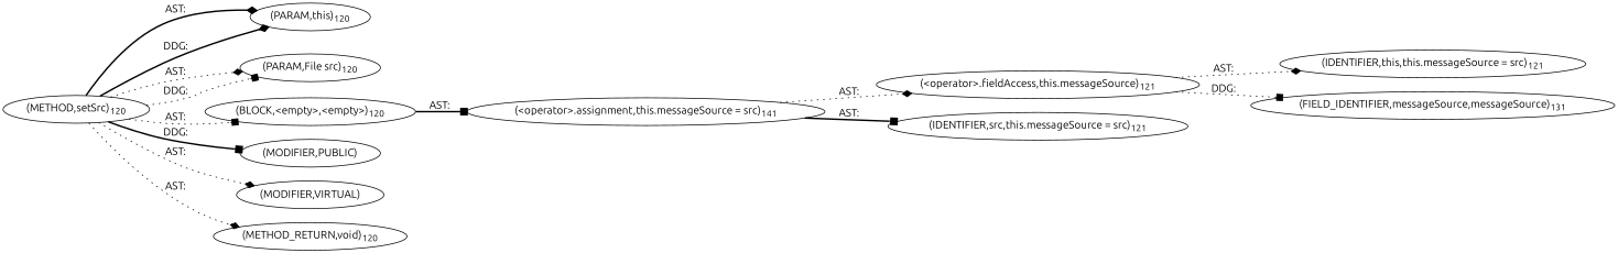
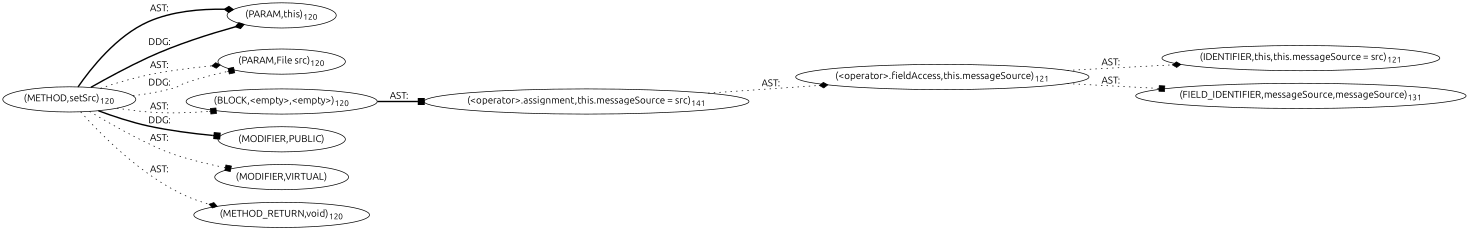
  digraph {
    fontname=Ubuntu
    rankdir=LR
    node [fontname=Ubuntu]
    edge [arrowhead=diamond fontname=Ubuntu style=dotted]
    n1 [label=<(METHOD,setSrc)<SUB>120</SUB>>]
    n2 [label=<(PARAM,this)<SUB>120</SUB>>]
    n3 [label=<(PARAM,File src)<SUB>120</SUB>>]
    n4 [label=<(BLOCK,&lt;empty&gt;,&lt;empty&gt;)<SUB>120</SUB>>]
    n5 [label=<(MODIFIER,PUBLIC)>]
    n6 [label=<(MODIFIER,VIRTUAL)>]
    n7 [label=<(METHOD_RETURN,void)<SUB>120</SUB>>]
    n8 [label=<(&lt;operator&gt;.assignment,this.messageSource = src)<SUB>141</SUB>>]
    n9 [label=<(&lt;operator&gt;.fieldAccess,this.messageSource)<SUB>121</SUB>>]
-   n10 [label=<(IDENTIFIER,src,this.messageSource = src)<SUB>121</SUB>>]
    n11 [label=<(IDENTIFIER,this,this.messageSource = src)<SUB>121</SUB>>]
    n12 [label=<(FIELD_IDENTIFIER,messageSource,messageSource)<SUB>131</SUB>>]
    n1 -> n2 [label="AST: " style=bold]
    n1 -> n2 [label="DDG: " style=bold]
    n1 -> n3 [label="AST: "]
    n1 -> n3 [arrowhead=box label="DDG: "]
    n1 -> n4 [arrowhead=box label="AST: "]
    n1 -> n5 [arrowhead=box label="DDG: " style=bold]
-   n1 -> n6 [label="AST: "]
+   n1 -> n6 [arrowhead=box label="AST: "]
    n1 -> n7 [label="AST: "]
    n4 -> n8 [arrowhead=box label="AST: " style=bold]
    n8 -> n9 [label="AST: "]
-   n8 -> n10 [arrowhead=box label="AST: " style=bold]
    n9 -> n11 [label="AST: "]
-   n9 -> n12 [arrowhead=box label="DDG: "]
+   n9 -> n12 [arrowhead=box label="AST: "]
  }
